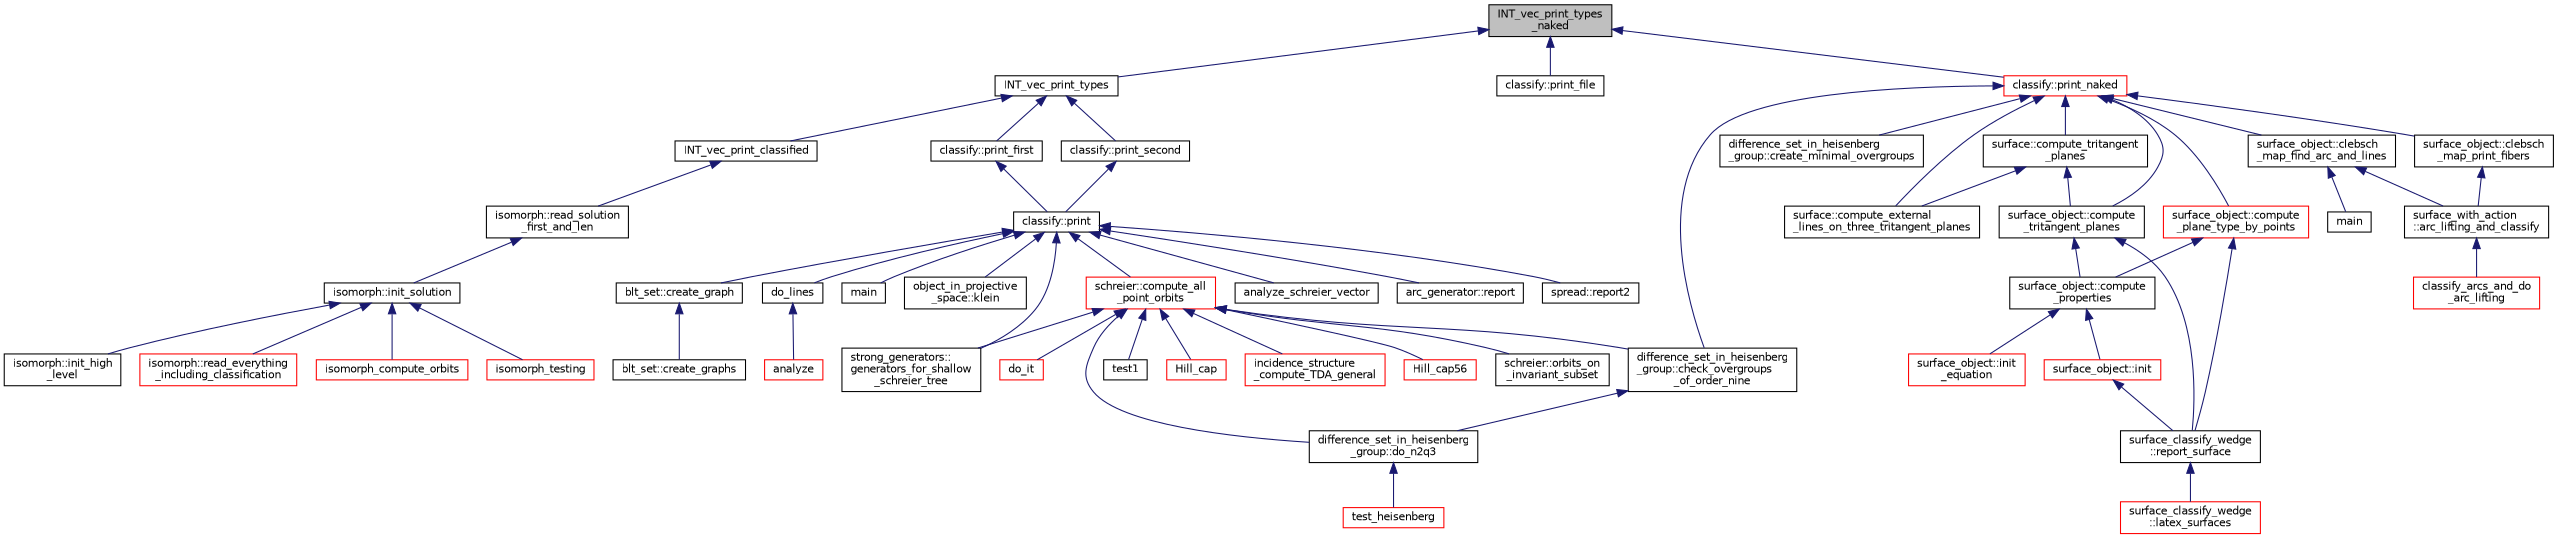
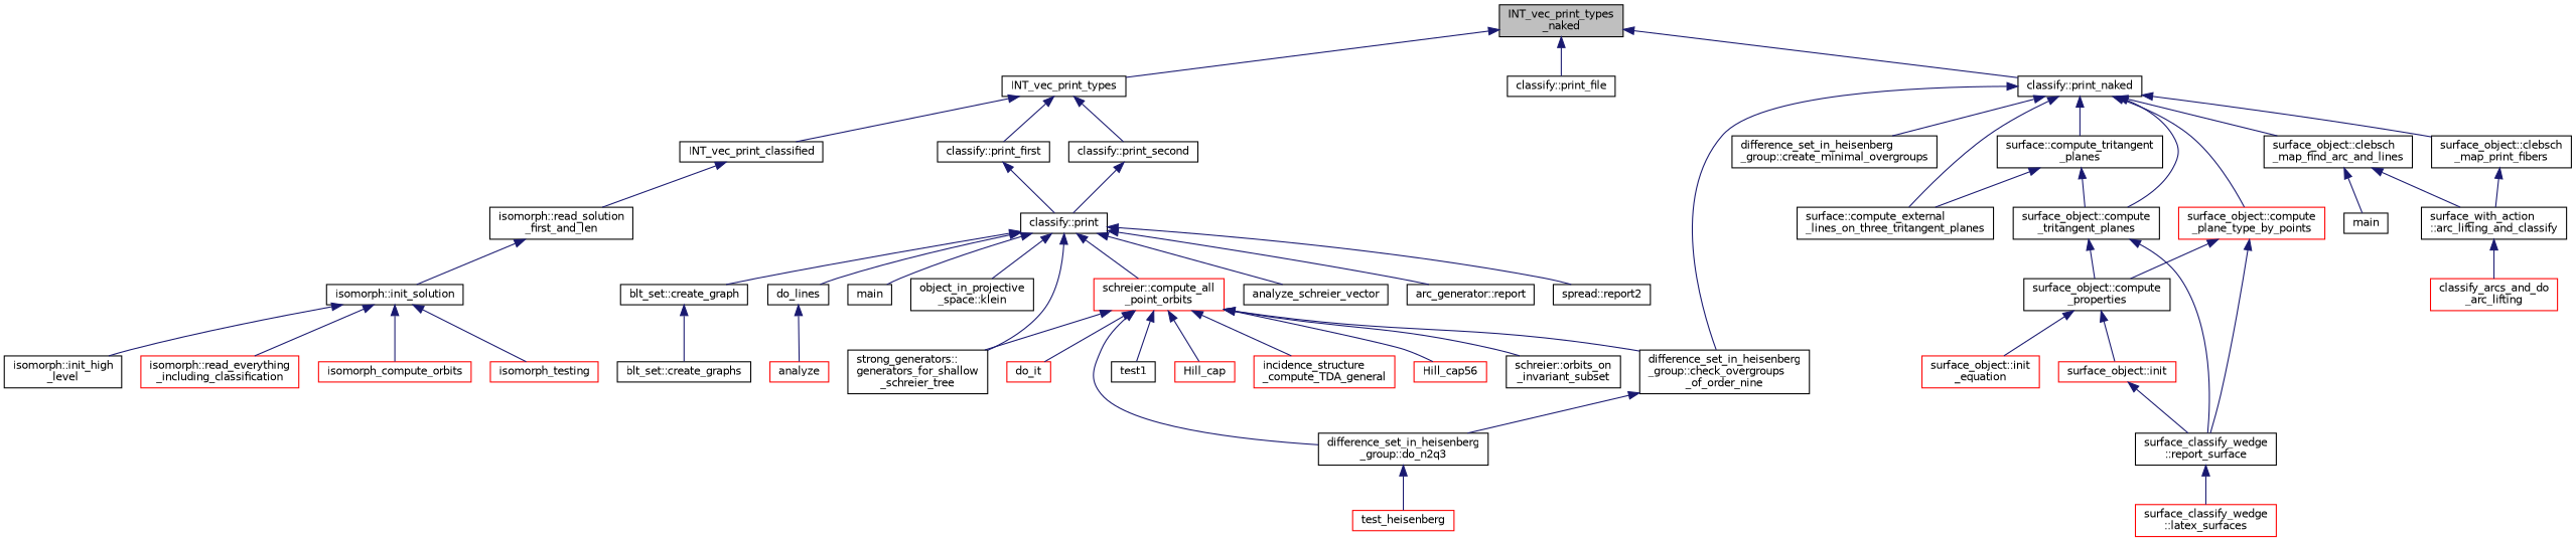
  digraph {
    rankdir=TB
    node [color=black fillcolor=white fontname=Helvetica fontsize=10 shape=record style=filled]
    edge [color=midnightblue dir=back fontname=Helvetica fontsize=10 labelfontname=Helvetica labelfontsize=10 style=solid]
    n1 [fillcolor=grey75 fontcolor=black height=0.2 label="INT_vec_print_types\l_naked" width=0.4]
    n2 [height=0.2 label=INT_vec_print_types width=0.4]
    n3 [height=0.2 label="classify::print_file" width=0.4]
-   n4 [color=red height=0.2 label="classify::print_naked" width=0.4]
+   n4 [height=0.2 label="classify::print_naked" width=0.4]
    n5 [height=0.2 label=INT_vec_print_classified width=0.4]
    n6 [height=0.2 label="classify::print_first" width=0.4]
    n7 [height=0.2 label="classify::print_second" width=0.4]
    n8 [height=0.2 label="difference_set_in_heisenberg\l_group::check_overgroups\l_of_order_nine" width=0.4]
    n9 [height=0.2 label="difference_set_in_heisenberg\l_group::create_minimal_overgroups" width=0.4]
    n10 [height=0.2 label="surface::compute_tritangent\l_planes" width=0.4]
    n11 [height=0.2 label="surface::compute_external\l_lines_on_three_tritangent_planes" width=0.4]
    n12 [height=0.2 label="surface_object::compute\l_tritangent_planes" width=0.4]
    n13 [color=red height=0.2 label="surface_object::compute\l_plane_type_by_points" width=0.4]
    n14 [height=0.2 label="surface_object::clebsch\l_map_find_arc_and_lines" width=0.4]
    n15 [height=0.2 label="surface_object::clebsch\l_map_print_fibers" width=0.4]
    n16 [height=0.2 label="isomorph::read_solution\l_first_and_len" width=0.4]
    n17 [height=0.2 label="classify::print" width=0.4]
    n18 [height=0.2 label="isomorph::init_solution" width=0.4]
    n19 [height=0.2 label="isomorph::init_high\l_level" width=0.4]
    n20 [color=red height=0.2 label="isomorph::read_everything\l_including_classification" width=0.4]
    n21 [color=red height=0.2 label=isomorph_compute_orbits width=0.4]
    n22 [color=red height=0.2 label=isomorph_testing width=0.4]
    n23 [height=0.2 label="blt_set::create_graph" width=0.4]
    n24 [height=0.2 label=do_lines width=0.4]
    n25 [height=0.2 label=main width=0.4]
    n26 [height=0.2 label="object_in_projective\l_space::klein" width=0.4]
    n27 [color=red height=0.2 label="schreier::compute_all\l_point_orbits" width=0.4]
    n28 [height=0.2 label="strong_generators::\lgenerators_for_shallow\l_schreier_tree" width=0.4]
    n29 [height=0.2 label=analyze_schreier_vector width=0.4]
    n30 [height=0.2 label="arc_generator::report" width=0.4]
    n31 [height=0.2 label="spread::report2" width=0.4]
    n32 [height=0.2 label="blt_set::create_graphs" width=0.4]
    n33 [color=red height=0.2 label=analyze width=0.4]
    n34 [color=red height=0.2 label=do_it width=0.4]
    n35 [height=0.2 label="difference_set_in_heisenberg\l_group::do_n2q3" width=0.4]
    n36 [height=0.2 label=test1 width=0.4]
    n37 [color=red height=0.2 label=Hill_cap width=0.4]
    n38 [color=red height=0.2 label="incidence_structure\l_compute_TDA_general" width=0.4]
    n39 [color=red height=0.2 label=Hill_cap56 width=0.4]
    n40 [height=0.2 label="schreier::orbits_on\l_invariant_subset" width=0.4]
    n41 [color=red height=0.2 label=test_heisenberg width=0.4]
    n42 [height=0.2 label="surface_object::compute\l_properties" width=0.4]
    n43 [height=0.2 label="surface_classify_wedge\l::report_surface" width=0.4]
    n44 [height=0.2 label=main width=0.4]
    n45 [height=0.2 label="surface_with_action\l::arc_lifting_and_classify" width=0.4]
    n46 [color=red height=0.2 label="surface_object::init\l_equation" width=0.4]
    n47 [color=red height=0.2 label="surface_object::init" width=0.4]
    n48 [color=red height=0.2 label="surface_classify_wedge\l::latex_surfaces" width=0.4]
    n49 [color=red height=0.2 label="classify_arcs_and_do\l_arc_lifting" width=0.4]
    n1 -> n2
    n1 -> n3
    n1 -> n4
    n2 -> n5
    n2 -> n6
    n2 -> n7
    n4 -> n8
    n4 -> n9
    n4 -> n10
    n4 -> n11
    n4 -> n12
    n4 -> n13
    n4 -> n14
    n4 -> n15
    n5 -> n16
    n6 -> n17
    n7 -> n17
    n8 -> n35
    n10 -> n11
    n10 -> n12
    n12 -> n42
    n12 -> n43
    n13 -> n42
    n13 -> n43
    n14 -> n44
    n14 -> n45
    n15 -> n45
    n16 -> n18
    n17 -> n23
    n17 -> n24
    n17 -> n25
    n17 -> n26
    n17 -> n27
    n17 -> n28
    n17 -> n29
    n17 -> n30
    n17 -> n31
    n18 -> n19
    n18 -> n20
    n18 -> n21
    n18 -> n22
    n23 -> n32
    n24 -> n33
    n27 -> n8
    n27 -> n28
    n27 -> n34
    n27 -> n35
    n27 -> n36
    n27 -> n37
    n27 -> n38
    n27 -> n39
    n27 -> n40
    n35 -> n41
    n42 -> n46
    n42 -> n47
    n43 -> n48
    n45 -> n49
    n47 -> n43
  }
